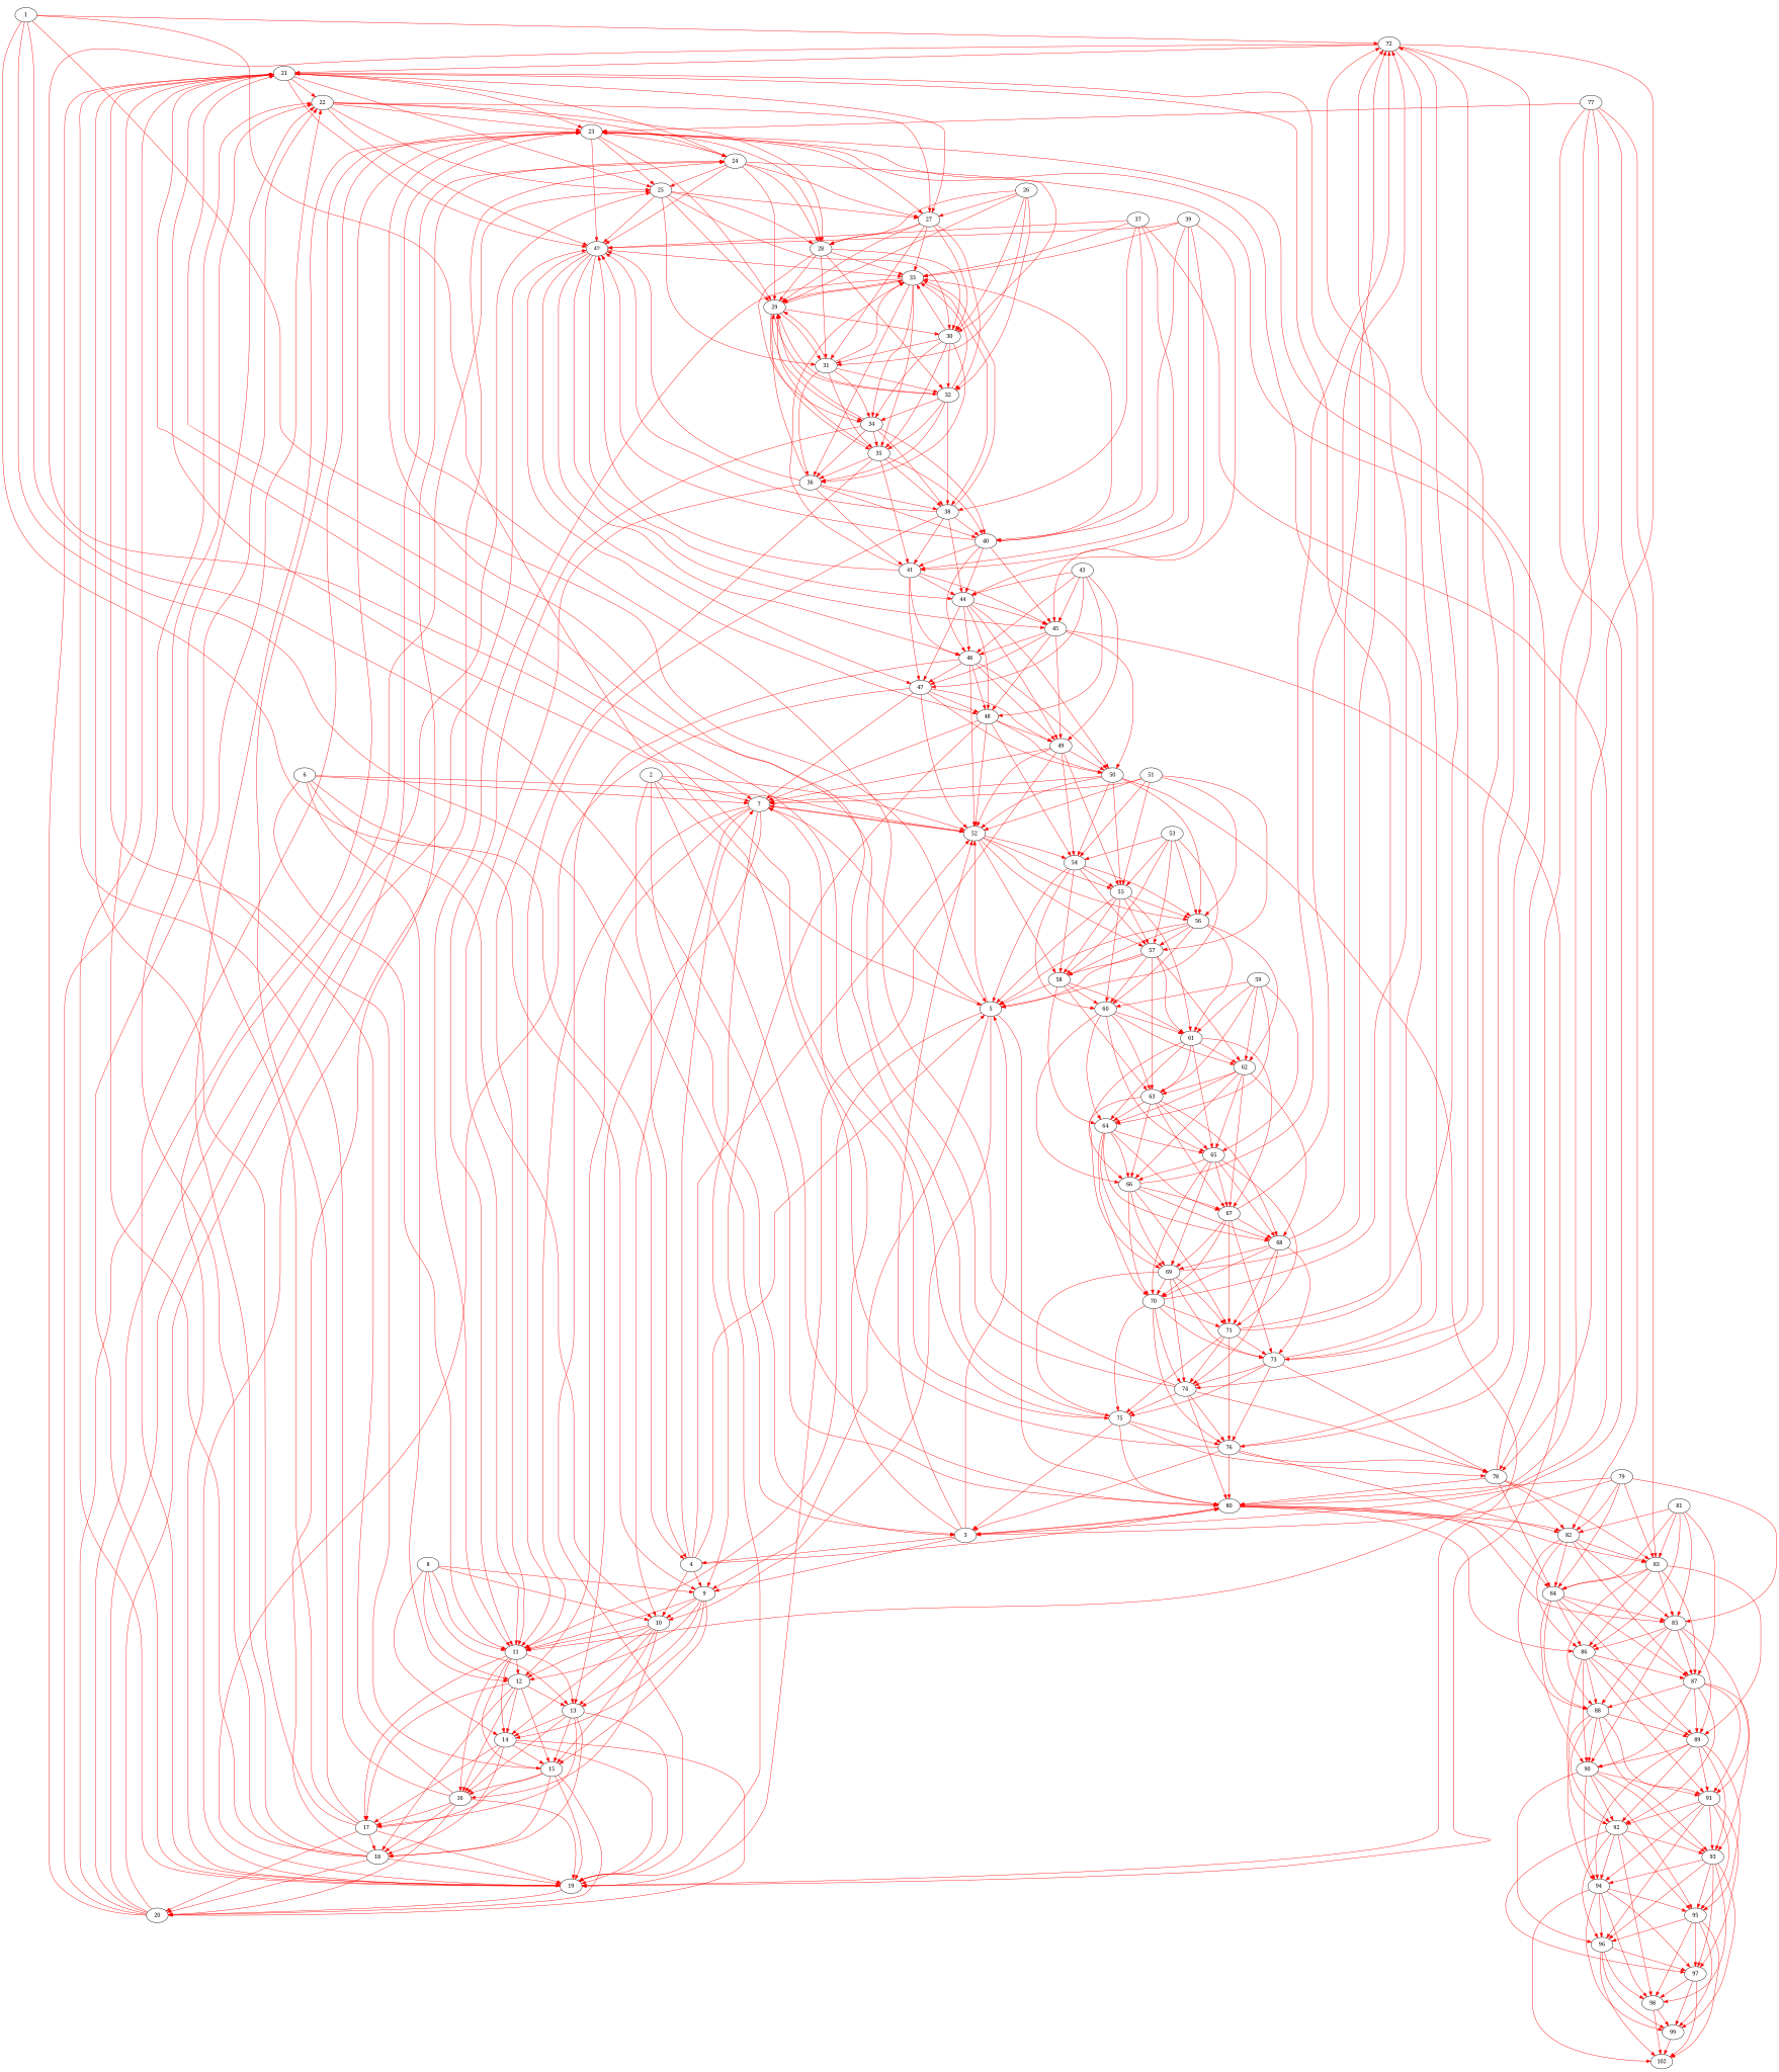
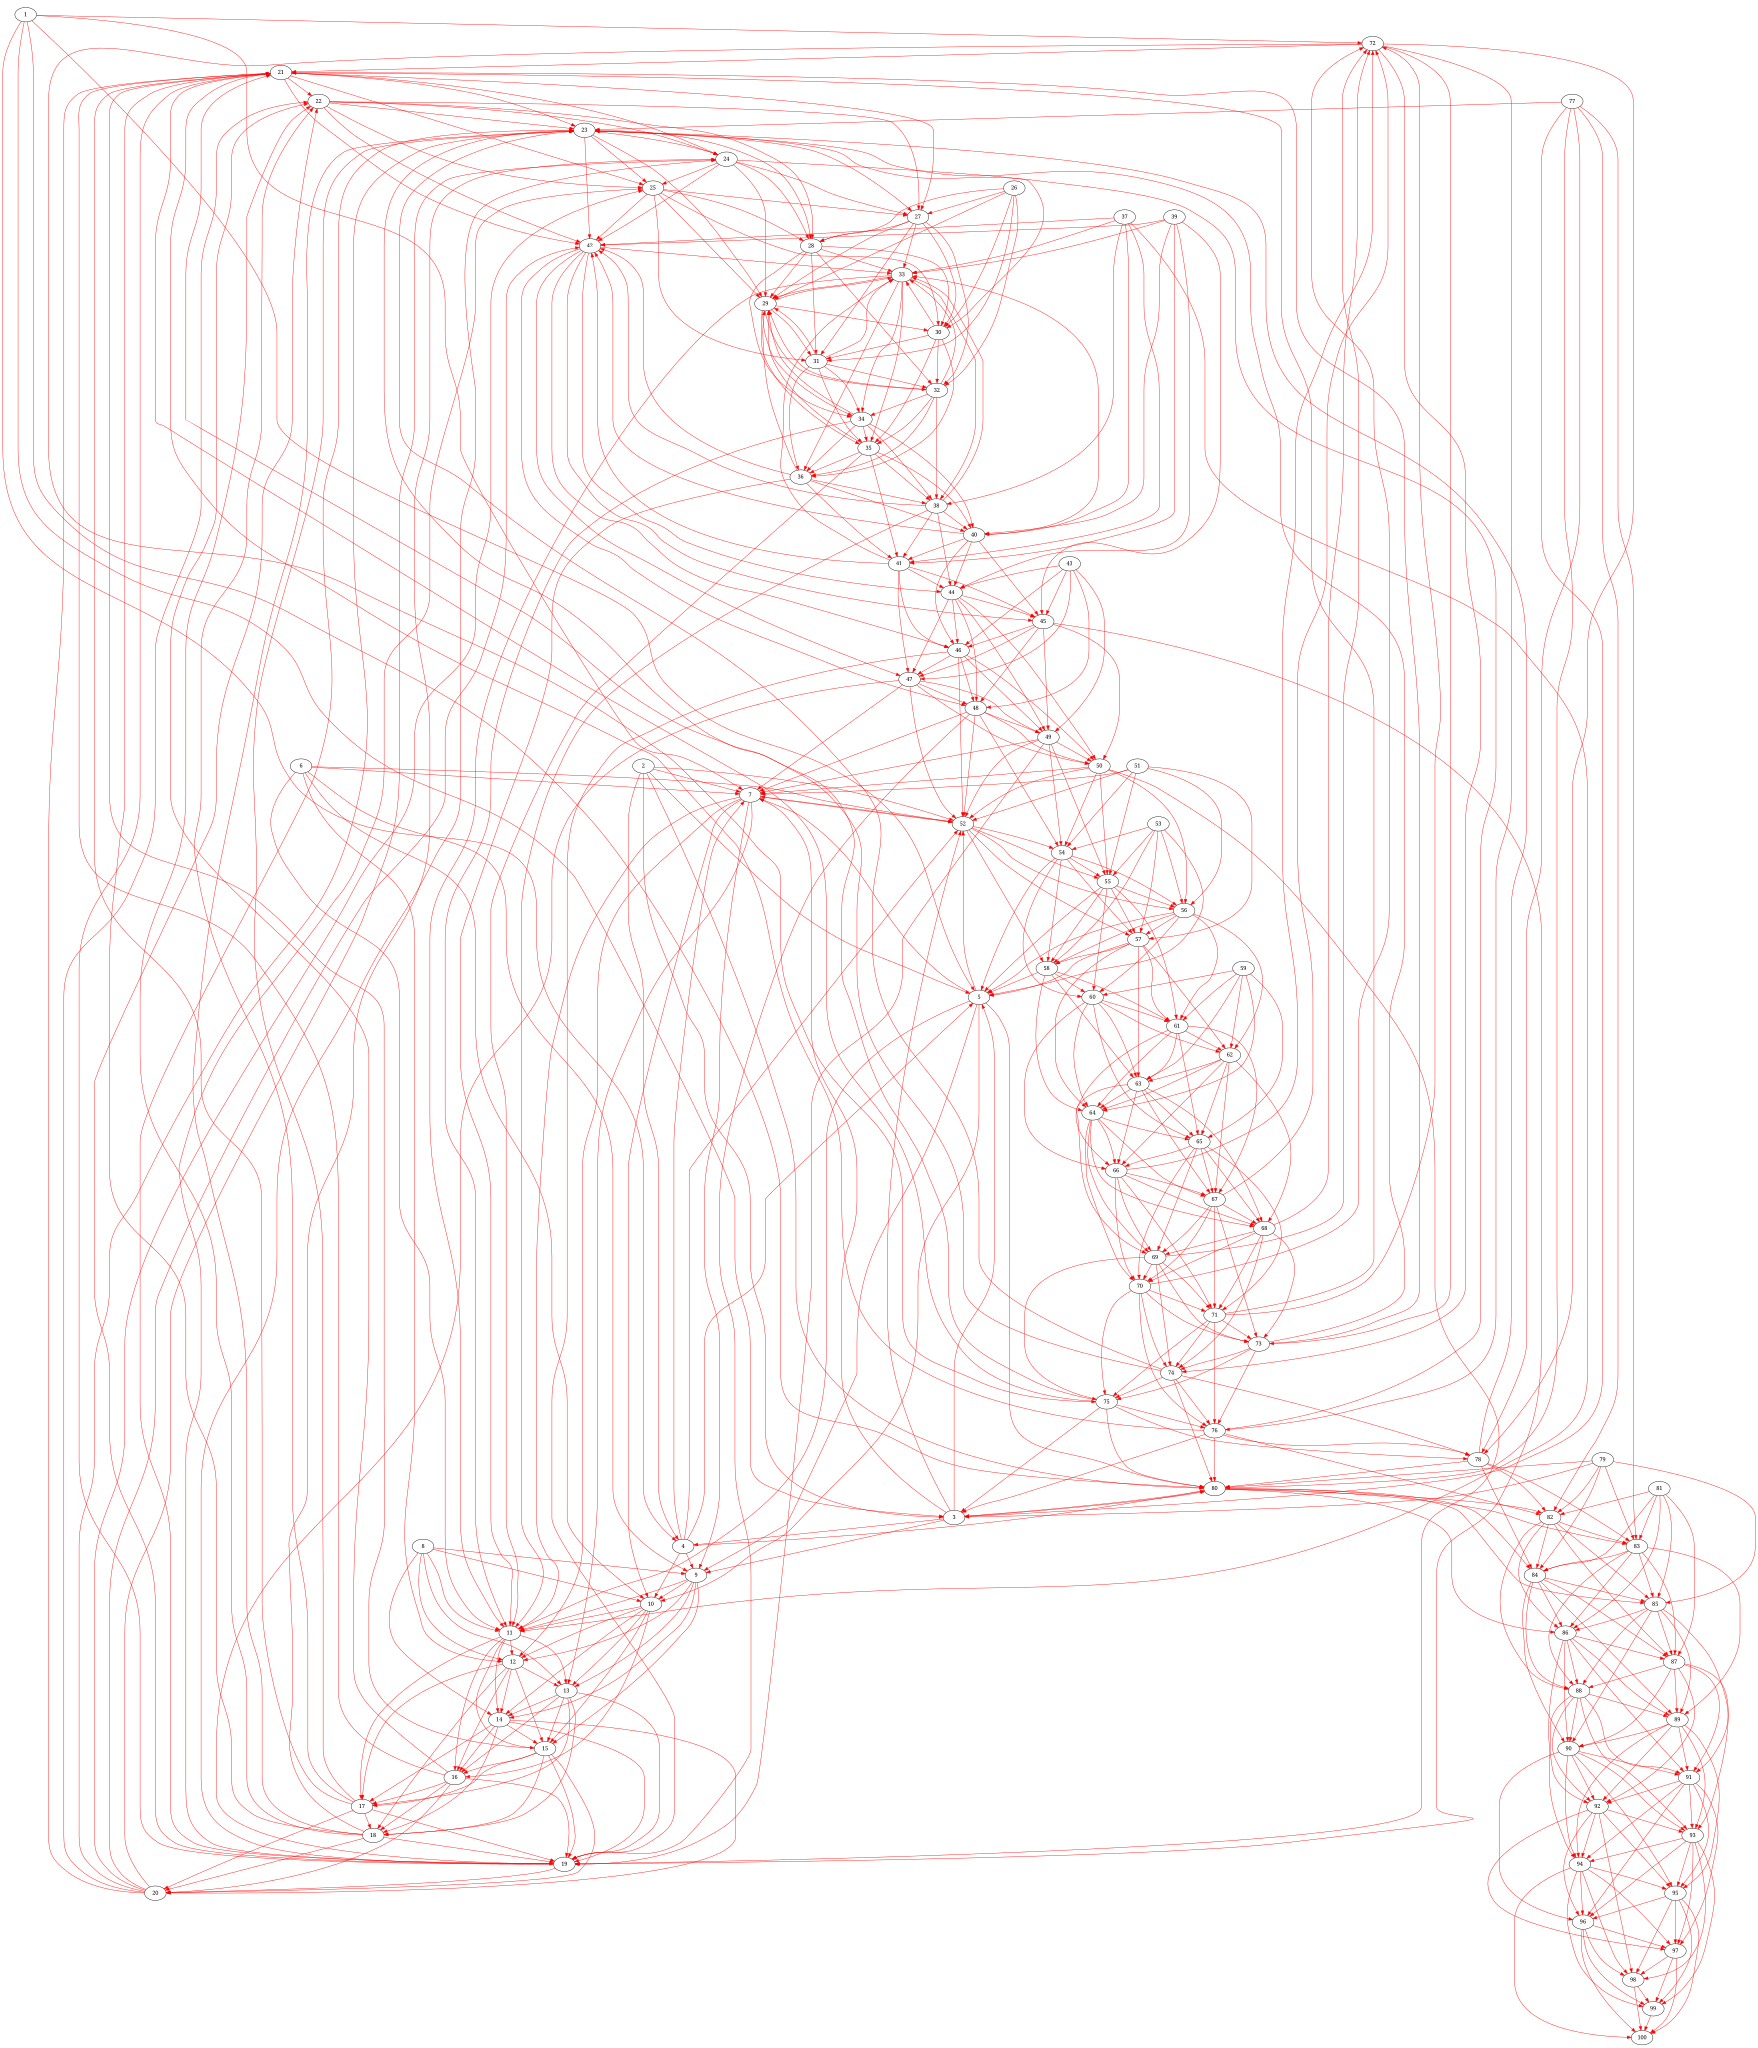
  digraph {
    fontname="Noto Serif"
    node [fontname="Noto Serif"]
    edge [color=red fontname="Noto Serif"]
    1
    72
    3
    4
    5
    80
    7
    21
    73
    74
    75
    76
    78
    52
    9
    10
    11
    82
    83
    84
    85
    86
    12
    13
    22
    23
    24
    25
    42
    27
    54
    55
    56
    57
    58
    14
    15
    16
    17
    87
    88
    89
    90
    91
    92
    18
    19
    2
    60
    61
    62
    63
    64
    20
    6
    8
    28
    29
    30
    31
    33
    44
    45
    46
    47
    48
    32
    34
    35
    36
    38
    49
    50
    40
    41
    26
    37
    39
    43
    65
    66
    67
    68
    51
    69
    70
    53
    71
    59
    93
    94
    77
    95
    96
    79
    97
    98
    81
    99
-   100 [label=102]
+   100
    1 -> 72
    1 -> 3
    1 -> 4
    1 -> 5
    1 -> 80
    1 -> 7
    72 -> 21
    72 -> 73
    72 -> 74
    72 -> 75
    72 -> 76
    72 -> 78
    3 -> 4
    3 -> 5
    3 -> 80
    3 -> 7
    3 -> 52
    3 -> 9
    4 -> 5
    4 -> 80
    4 -> 7
    4 -> 52
    4 -> 9
    4 -> 10
    5 -> 80
    5 -> 7
    5 -> 52
    5 -> 9
    5 -> 10
    5 -> 11
    80 -> 3
    80 -> 82
    80 -> 83
    80 -> 84
    80 -> 85
    80 -> 86
    7 -> 52
    7 -> 9
    7 -> 10
    7 -> 11
    7 -> 12
    7 -> 13
    21 -> 22
    21 -> 23
    21 -> 24
    21 -> 25
    21 -> 42
    21 -> 27
    73 -> 21
    73 -> 74
    73 -> 75
    73 -> 76
-   73 -> 78
    73 -> 23
    74 -> 80
    74 -> 21
    74 -> 75
    74 -> 76
    74 -> 78
    74 -> 23
    75 -> 3
    75 -> 80
    75 -> 21
    75 -> 76
    75 -> 78
    75 -> 23
    76 -> 3
    76 -> 80
    76 -> 21
    76 -> 78
    76 -> 82
    76 -> 23
    78 -> 80
    78 -> 82
    78 -> 83
    78 -> 84
    78 -> 23
    52 -> 7
    52 -> 54
    52 -> 55
    52 -> 56
    52 -> 57
    52 -> 58
    9 -> 10
    9 -> 11
    9 -> 12
    9 -> 13
    9 -> 14
    9 -> 15
    10 -> 11
    10 -> 12
    10 -> 13
    10 -> 14
    10 -> 15
    10 -> 16
    11 -> 12
    11 -> 13
    11 -> 14
    11 -> 15
    11 -> 16
    11 -> 17
    82 -> 83
    82 -> 84
    82 -> 85
    82 -> 86
    82 -> 87
    82 -> 88
    83 -> 84
    83 -> 85
    83 -> 86
    83 -> 87
    83 -> 88
    83 -> 89
    84 -> 85
    84 -> 86
    84 -> 87
    84 -> 88
    84 -> 89
    84 -> 90
    85 -> 86
    85 -> 87
    85 -> 88
    85 -> 89
    85 -> 90
    85 -> 91
    86 -> 87
    86 -> 88
    86 -> 89
    86 -> 90
    86 -> 91
    86 -> 92
    12 -> 13
    12 -> 14
    12 -> 15
    12 -> 16
    12 -> 17
    12 -> 18
    13 -> 14
    13 -> 15
    13 -> 16
    13 -> 17
    13 -> 18
    13 -> 19
    22 -> 23
    22 -> 24
    22 -> 25
    22 -> 42
    22 -> 27
    22 -> 28
    23 -> 24
    23 -> 25
    23 -> 42
    23 -> 27
    23 -> 28
    23 -> 29
    24 -> 25
    24 -> 42
    24 -> 27
    24 -> 28
    24 -> 29
    24 -> 30
    25 -> 42
    25 -> 27
    25 -> 28
    25 -> 29
    25 -> 30
    25 -> 31
    42 -> 33
    42 -> 44
    42 -> 45
    42 -> 46
    42 -> 47
    42 -> 48
    27 -> 28
    27 -> 29
    27 -> 30
    27 -> 31
    27 -> 33
    27 -> 32
    54 -> 5
    54 -> 55
    54 -> 56
    54 -> 57
    54 -> 58
    54 -> 60
    55 -> 5
    55 -> 56
    55 -> 57
    55 -> 58
    55 -> 60
    55 -> 61
    56 -> 5
    56 -> 57
    56 -> 58
    56 -> 60
    56 -> 61
    56 -> 62
    57 -> 5
    57 -> 58
-   57 -> 60
+   57 -> 64
    57 -> 61
    57 -> 62
    57 -> 63
    58 -> 5
    58 -> 60
    58 -> 61
    58 -> 63
    58 -> 64
    14 -> 15
    14 -> 16
    14 -> 17
    14 -> 18
    14 -> 19
    14 -> 20
    15 -> 21
    15 -> 16
    15 -> 17
    15 -> 18
    15 -> 19
    15 -> 20
    16 -> 21
    16 -> 22
    16 -> 17
    16 -> 18
    16 -> 19
    16 -> 20
    17 -> 21
    17 -> 22
    17 -> 23
    17 -> 18
    17 -> 19
    17 -> 20
    87 -> 88
    87 -> 89
    87 -> 90
    87 -> 91
    87 -> 92
    87 -> 93
    88 -> 89
    88 -> 90
    88 -> 91
    88 -> 92
    88 -> 93
    88 -> 94
    89 -> 90
    89 -> 91
    89 -> 92
    89 -> 93
    89 -> 94
    89 -> 95
    90 -> 91
    90 -> 92
    90 -> 93
    90 -> 94
    90 -> 95
    90 -> 96
    91 -> 92
    91 -> 93
    91 -> 94
    91 -> 95
    91 -> 96
    91 -> 97
    92 -> 93
    92 -> 94
    92 -> 95
    92 -> 96
    92 -> 97
    92 -> 98
    18 -> 21
    18 -> 22
    18 -> 23
    18 -> 24
    18 -> 19
    18 -> 20
    19 -> 21
    19 -> 22
    19 -> 23
    19 -> 24
    19 -> 25
    19 -> 20
    2 -> 3
    2 -> 4
    2 -> 5
    2 -> 80
    2 -> 7
    2 -> 52
    60 -> 61
    60 -> 62
    60 -> 63
    60 -> 64
    60 -> 65
    60 -> 66
    61 -> 62
    61 -> 63
    61 -> 64
    61 -> 65
    61 -> 66
    61 -> 67
    62 -> 63
    62 -> 64
    62 -> 65
    62 -> 66
    62 -> 67
    62 -> 68
    63 -> 64
    63 -> 65
    63 -> 66
    63 -> 67
    63 -> 68
    63 -> 69
    64 -> 65
    64 -> 66
    64 -> 67
    64 -> 68
    64 -> 69
    64 -> 70
    20 -> 21
    20 -> 22
    20 -> 23
    20 -> 24
    20 -> 25
    20 -> 42
    6 -> 7
    6 -> 52
    6 -> 9
    6 -> 10
    6 -> 11
    6 -> 12
    8 -> 9
    8 -> 10
    8 -> 11
    8 -> 12
    8 -> 13
    8 -> 14
    28 -> 29
    28 -> 30
    28 -> 31
    28 -> 33
    28 -> 32
    28 -> 34
    29 -> 30
    29 -> 31
    29 -> 33
    29 -> 32
    29 -> 34
    29 -> 35
    30 -> 31
    30 -> 33
    30 -> 32
-   30 -> 34
    30 -> 35
    30 -> 36
    31 -> 29
    31 -> 33
    31 -> 32
    31 -> 34
    31 -> 35
    31 -> 36
    33 -> 11
    33 -> 29
    33 -> 34
    33 -> 35
    33 -> 36
    33 -> 38
    44 -> 45
    44 -> 46
    44 -> 47
    44 -> 48
    44 -> 49
    44 -> 50
    45 -> 19
    45 -> 46
    45 -> 47
    45 -> 48
    45 -> 49
    45 -> 50
    46 -> 52
    46 -> 19
    46 -> 47
    46 -> 48
    46 -> 49
    46 -> 50
    47 -> 7
    47 -> 52
    47 -> 19
    47 -> 48
    47 -> 49
    47 -> 50
    48 -> 7
    48 -> 52
    48 -> 54
    48 -> 19
    48 -> 49
    48 -> 50
    32 -> 29
    32 -> 33
    32 -> 34
    32 -> 35
    32 -> 36
    32 -> 38
    34 -> 11
    34 -> 29
    34 -> 35
    34 -> 36
    34 -> 38
    34 -> 40
    35 -> 11
    35 -> 29
    35 -> 36
    35 -> 38
    35 -> 40
    35 -> 41
    36 -> 11
    36 -> 42
    36 -> 29
    36 -> 38
    36 -> 40
    36 -> 41
    38 -> 11
    38 -> 42
    38 -> 33
    38 -> 44
    38 -> 40
    38 -> 41
    49 -> 7
    49 -> 52
    49 -> 54
    49 -> 55
    49 -> 19
    49 -> 50
    50 -> 7
    50 -> 52
    50 -> 54
    50 -> 55
    50 -> 56
    50 -> 19
    40 -> 42
    40 -> 33
    40 -> 44
    40 -> 45
    40 -> 46
    40 -> 41
    41 -> 42
    41 -> 33
    41 -> 44
    41 -> 45
    41 -> 46
    41 -> 47
    26 -> 27
    26 -> 28
    26 -> 29
    26 -> 30
    26 -> 31
    26 -> 32
    37 -> 11
    37 -> 42
    37 -> 33
    37 -> 38
    37 -> 40
    37 -> 41
    39 -> 42
    39 -> 33
    39 -> 44
    39 -> 45
    39 -> 40
    39 -> 41
    43 -> 44
    43 -> 45
    43 -> 46
    43 -> 47
    43 -> 48
    43 -> 49
    65 -> 66
    65 -> 67
    65 -> 68
    65 -> 69
    65 -> 70
    65 -> 71
    66 -> 72
    66 -> 67
    66 -> 68
    66 -> 69
    66 -> 70
    66 -> 71
    67 -> 72
    67 -> 73
    67 -> 68
    67 -> 69
    67 -> 70
    67 -> 71
    68 -> 72
    68 -> 73
    68 -> 74
    68 -> 69
    68 -> 70
    68 -> 71
    51 -> 7
    51 -> 52
    51 -> 54
    51 -> 55
    51 -> 56
    51 -> 57
    69 -> 72
    69 -> 73
    69 -> 74
    69 -> 75
    69 -> 70
    69 -> 71
    70 -> 72
    70 -> 73
    70 -> 74
    70 -> 75
    70 -> 76
    70 -> 71
    53 -> 5
    53 -> 54
    53 -> 55
    53 -> 56
    53 -> 57
    53 -> 58
    71 -> 72
    71 -> 21
    71 -> 73
    71 -> 74
    71 -> 75
    71 -> 76
    59 -> 60
    59 -> 61
    59 -> 62
    59 -> 63
    59 -> 64
    59 -> 65
    93 -> 94
    93 -> 95
    93 -> 96
    93 -> 97
    93 -> 98
    93 -> 99
    94 -> 95
    94 -> 96
    94 -> 97
    94 -> 98
    94 -> 99
    94 -> 100
    77 -> 3
    77 -> 80
    77 -> 78
    77 -> 82
    77 -> 83
    77 -> 23
    95 -> 96
    95 -> 97
    95 -> 98
    95 -> 99
    95 -> 100
    96 -> 97
    96 -> 98
    96 -> 99
    96 -> 100
    79 -> 3
    79 -> 80
    79 -> 82
    79 -> 83
    79 -> 84
    79 -> 85
    97 -> 98
    97 -> 99
    97 -> 100
    98 -> 99
    98 -> 100
    81 -> 82
    81 -> 83
    81 -> 84
    81 -> 85
    81 -> 86
    81 -> 87
    99 -> 100
  }
